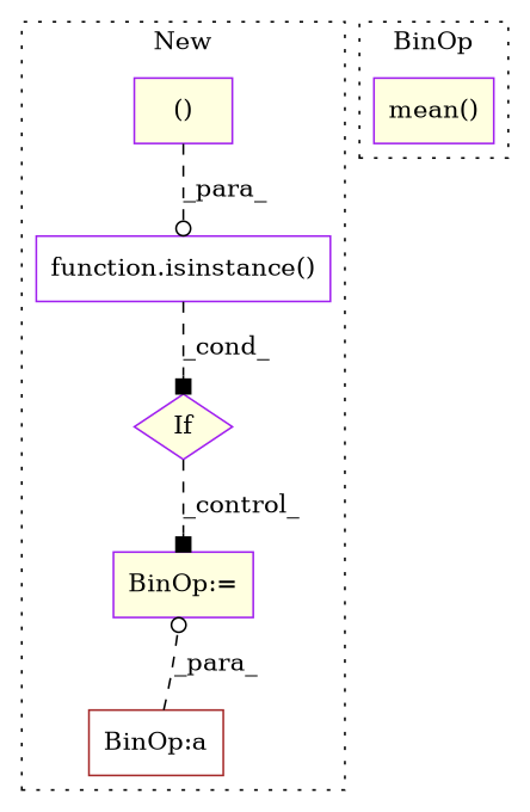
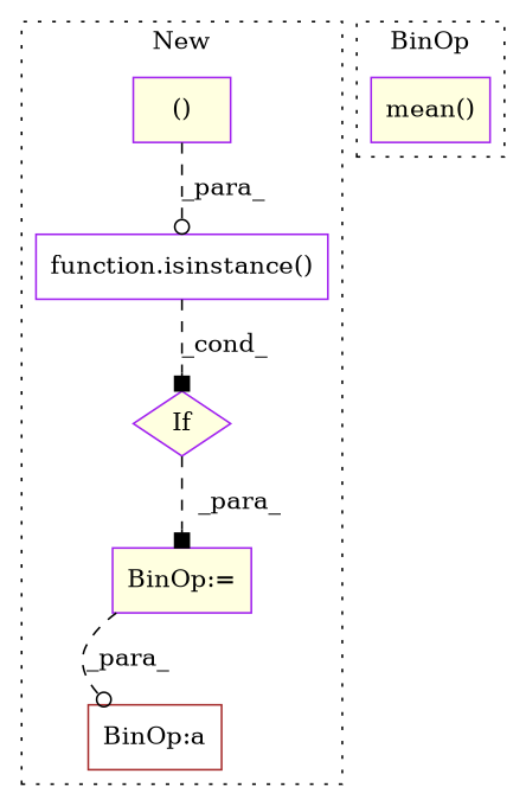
  digraph {
    node [a=75 color=purple fillcolor=lightyellow shape=box style=filled]
    edge [arrowhead=box style=dashed]
    n1 [fillcolor=white l="11,1" label="function.isinstance()" s="3209,3247"]
    n2 [a=68 l=3 label="BinOp:=" s=3406]
    n3 [a=96 l=0 label=If s=3209 shape=diamond]
    n4 [a=82 color=brown fillcolor=white l=1 label="BinOp:a" s=3556]
    n5 [a=54 l=7 label="()" s=3239]
    n6 [l=40 label="mean()" s=3028]
    subgraph cluster_1 {
      label=New
      style=dotted
      n1
      n2
      n3
      n4
      n5
    }
    subgraph cluster_2 {
      label=BinOp
      style=dotted
      n6
    }
    n1 -> n3 [label=_cond_]
-   n4 -> n2 [arrowhead=odot label=_para_]
-   n3 -> n2 [label=_control_]
+   n2 -> n4 [arrowhead=odot label=_para_]
+   n3 -> n2 [label=_para_]
    n5 -> n1 [arrowhead=odot label=_para_]
  }
